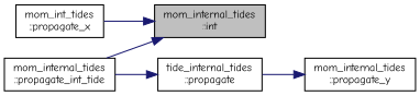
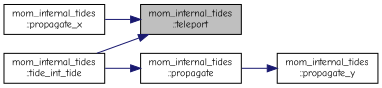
  digraph {
    fontname="Comic Neue"
    rankdir=RL
    node [color=black fillcolor=white fontname="Comic Neue" fontsize=10 shape=record style=filled]
    edge [color=midnightblue dir=back fontname="Comic Neue" fontsize=10 labelfontname=Helvetica labelfontsize=10 style=solid]
-   n1 [fillcolor=grey75 fontcolor=black height=0.2 label="mom_internal_tides\l::int" width=0.4]
-   n2 [height=0.2 label="mom_int_tides\l::propagate_x" width=0.4]
-   n3 [height=0.2 label="mom_internal_tides\l::propagate_int_tide" width=0.4]
+   n1 [fillcolor=grey75 fontcolor=black height=0.2 label="mom_internal_tides\l::teleport" width=0.4]
+   n2 [height=0.2 label="mom_internal_tides\l::propagate_x" width=0.4]
+   n3 [height=0.2 label="mom_internal_tides\l::tide_int_tide" width=0.4]
    n4 [height=0.2 label="mom_internal_tides\l::propagate_y" width=0.4]
-   n5 [height=0.2 label="tide_internal_tides\l::propagate" width=0.4]
+   n5 [height=0.2 label="mom_internal_tides\l::propagate" width=0.4]
    n1 -> n2
    n1 -> n3
    n4 -> n5
    n5 -> n3
  }
